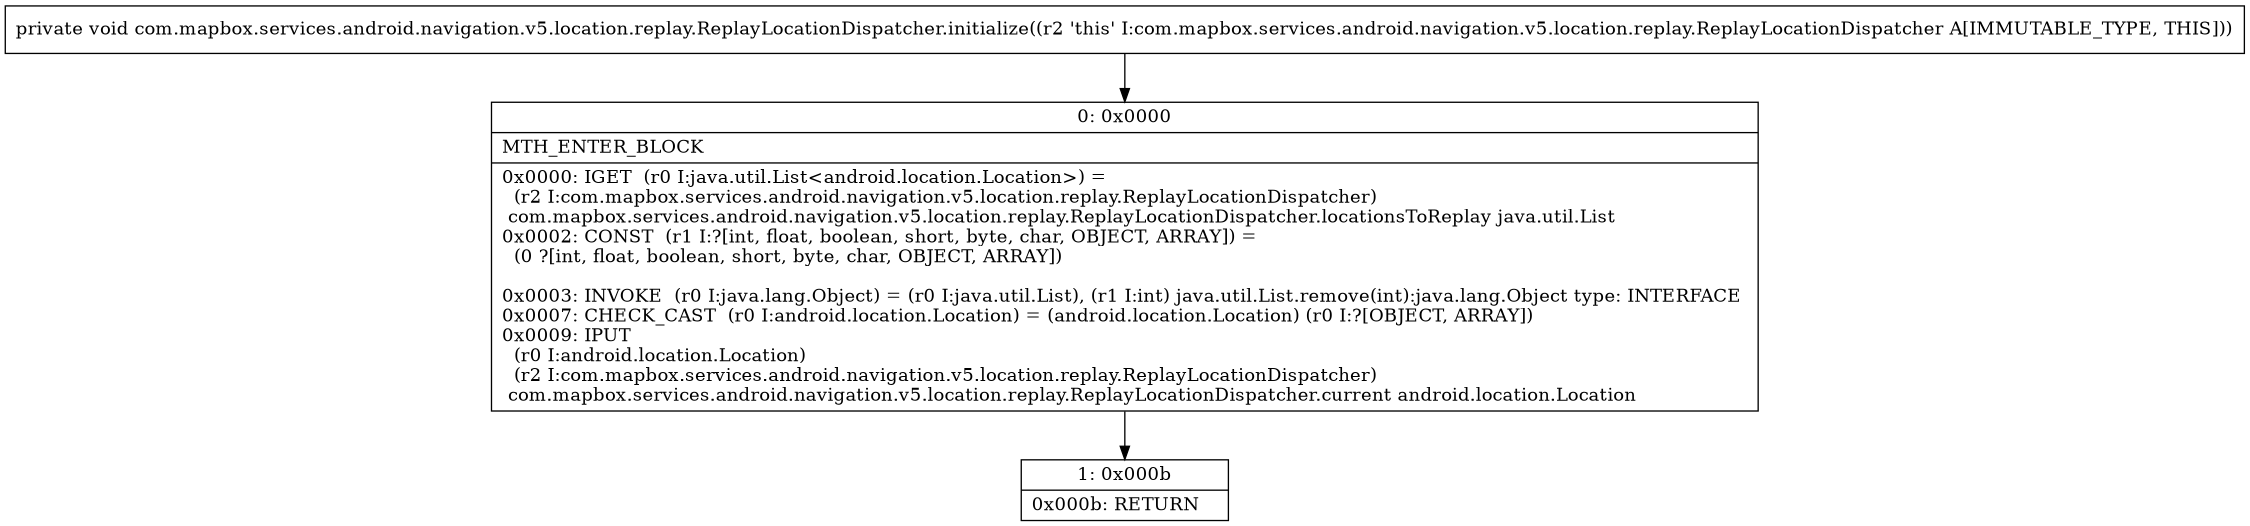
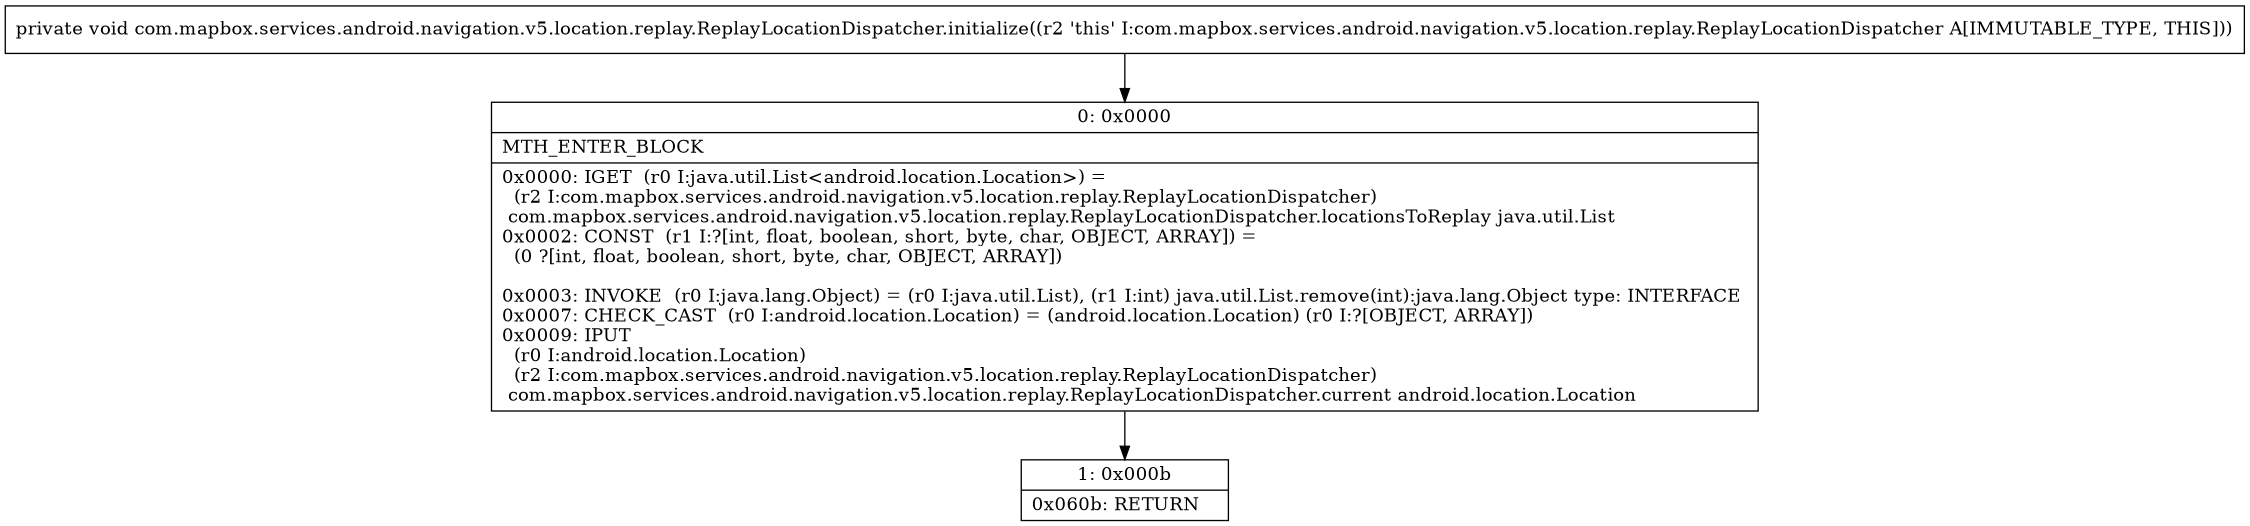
  digraph {
    node [shape=record]
    n1 [label="{0\:\ 0x0000|MTH_ENTER_BLOCK\l|0x0000: IGET  (r0 I:java.util.List\<android.location.Location\>) = \l  (r2 I:com.mapbox.services.android.navigation.v5.location.replay.ReplayLocationDispatcher)\l com.mapbox.services.android.navigation.v5.location.replay.ReplayLocationDispatcher.locationsToReplay java.util.List \l0x0002: CONST  (r1 I:?[int, float, boolean, short, byte, char, OBJECT, ARRAY]) = \l  (0 ?[int, float, boolean, short, byte, char, OBJECT, ARRAY])\l \l0x0003: INVOKE  (r0 I:java.lang.Object) = (r0 I:java.util.List), (r1 I:int) java.util.List.remove(int):java.lang.Object type: INTERFACE \l0x0007: CHECK_CAST  (r0 I:android.location.Location) = (android.location.Location) (r0 I:?[OBJECT, ARRAY]) \l0x0009: IPUT  \l  (r0 I:android.location.Location)\l  (r2 I:com.mapbox.services.android.navigation.v5.location.replay.ReplayLocationDispatcher)\l com.mapbox.services.android.navigation.v5.location.replay.ReplayLocationDispatcher.current android.location.Location \l}"]
-   n2 [label="{1\:\ 0x000b|0x000b: RETURN   \l}"]
+   n2 [label="{1\:\ 0x000b|0x060b: RETURN   \l}"]
    n3 [label="{private void com.mapbox.services.android.navigation.v5.location.replay.ReplayLocationDispatcher.initialize((r2 'this' I:com.mapbox.services.android.navigation.v5.location.replay.ReplayLocationDispatcher A[IMMUTABLE_TYPE, THIS])) }"]
    n1 -> n2
    n3 -> n1
  }
